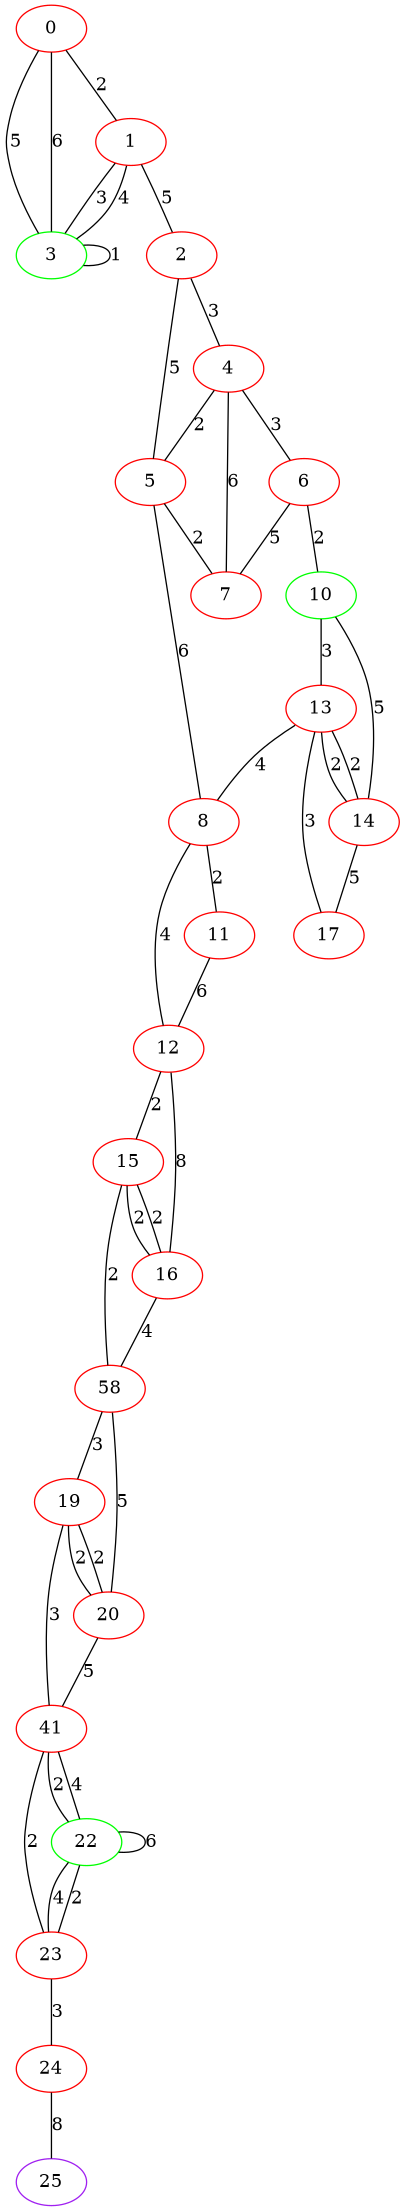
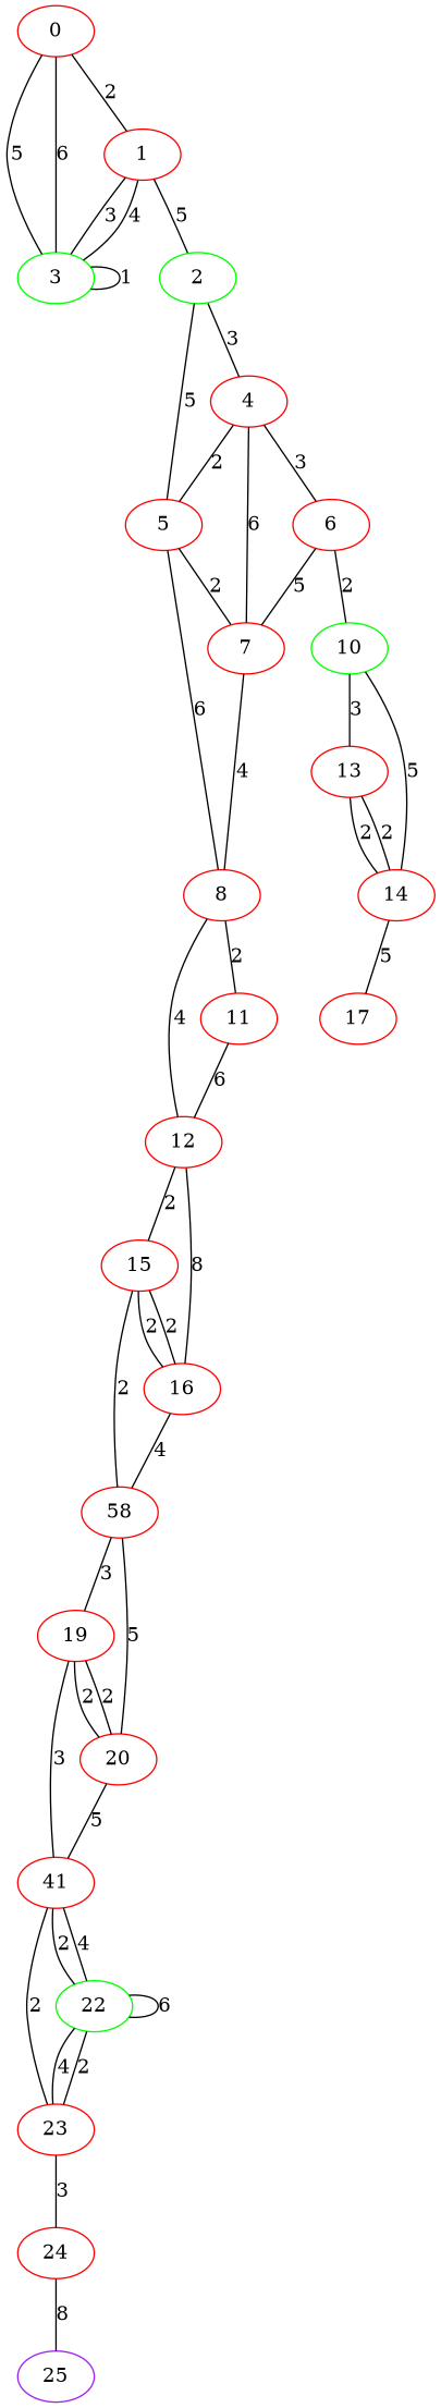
  graph {
    fontname="DejaVu Serif"
    node [color=red fontname="DejaVu Serif" weight=1]
    edge [fontname="DejaVu Serif"]
    0
    1
    3 [color=green weight=2]
-   2
+   2 [color=green]
    4
    5
    6
    7
    8
    10 [color=green]
    11
    12
    13
    14
    15
    16
    17
    n18 [label=58]
    19
    20
    n21 [label=41]
    22 [color=green weight=2]
    23
    24
    25 [color=purple weight=4]
    0 -- 1 [label=2]
    0 -- 3 [label=5]
    0 -- 3 [label=6]
    1 -- 3 [label=3]
    1 -- 3 [label=4]
    1 -- 2 [label=5]
    3 -- 3 [label=1]
    2 -- 4 [label=3]
    2 -- 5 [label=5]
    4 -- 5 [label=2]
    4 -- 6 [label=3]
    4 -- 7 [label=6]
    5 -- 7 [label=2]
    5 -- 8 [label=6]
    6 -- 7 [label=5]
    6 -- 10 [label=2]
-   13 -- 8 [label=4]
+   7 -- 8 [label=4]
    8 -- 11 [label=2]
    8 -- 12 [label=4]
    10 -- 13 [label=3]
    10 -- 14 [label=5]
    11 -- 12 [label=6]
    12 -- 15 [label=2]
    12 -- 16 [label=8]
    13 -- 14 [label=2]
    13 -- 14 [label=2]
-   13 -- 17 [label=3]
    14 -- 17 [label=5]
    15 -- 16 [label=2]
    15 -- 16 [label=2]
    15 -- n18 [label=2]
    16 -- n18 [label=4]
    n18 -- 19 [label=3]
    n18 -- 20 [label=5]
    19 -- 20 [label=2]
    19 -- 20 [label=2]
    19 -- n21 [label=3]
    20 -- n21 [label=5]
    n21 -- 22 [label=2]
    n21 -- 22 [label=4]
    n21 -- 23 [label=2]
    22 -- 22 [label=6]
    22 -- 23 [label=4]
    22 -- 23 [label=2]
    23 -- 24 [label=3]
    24 -- 25 [label=8]
  }
